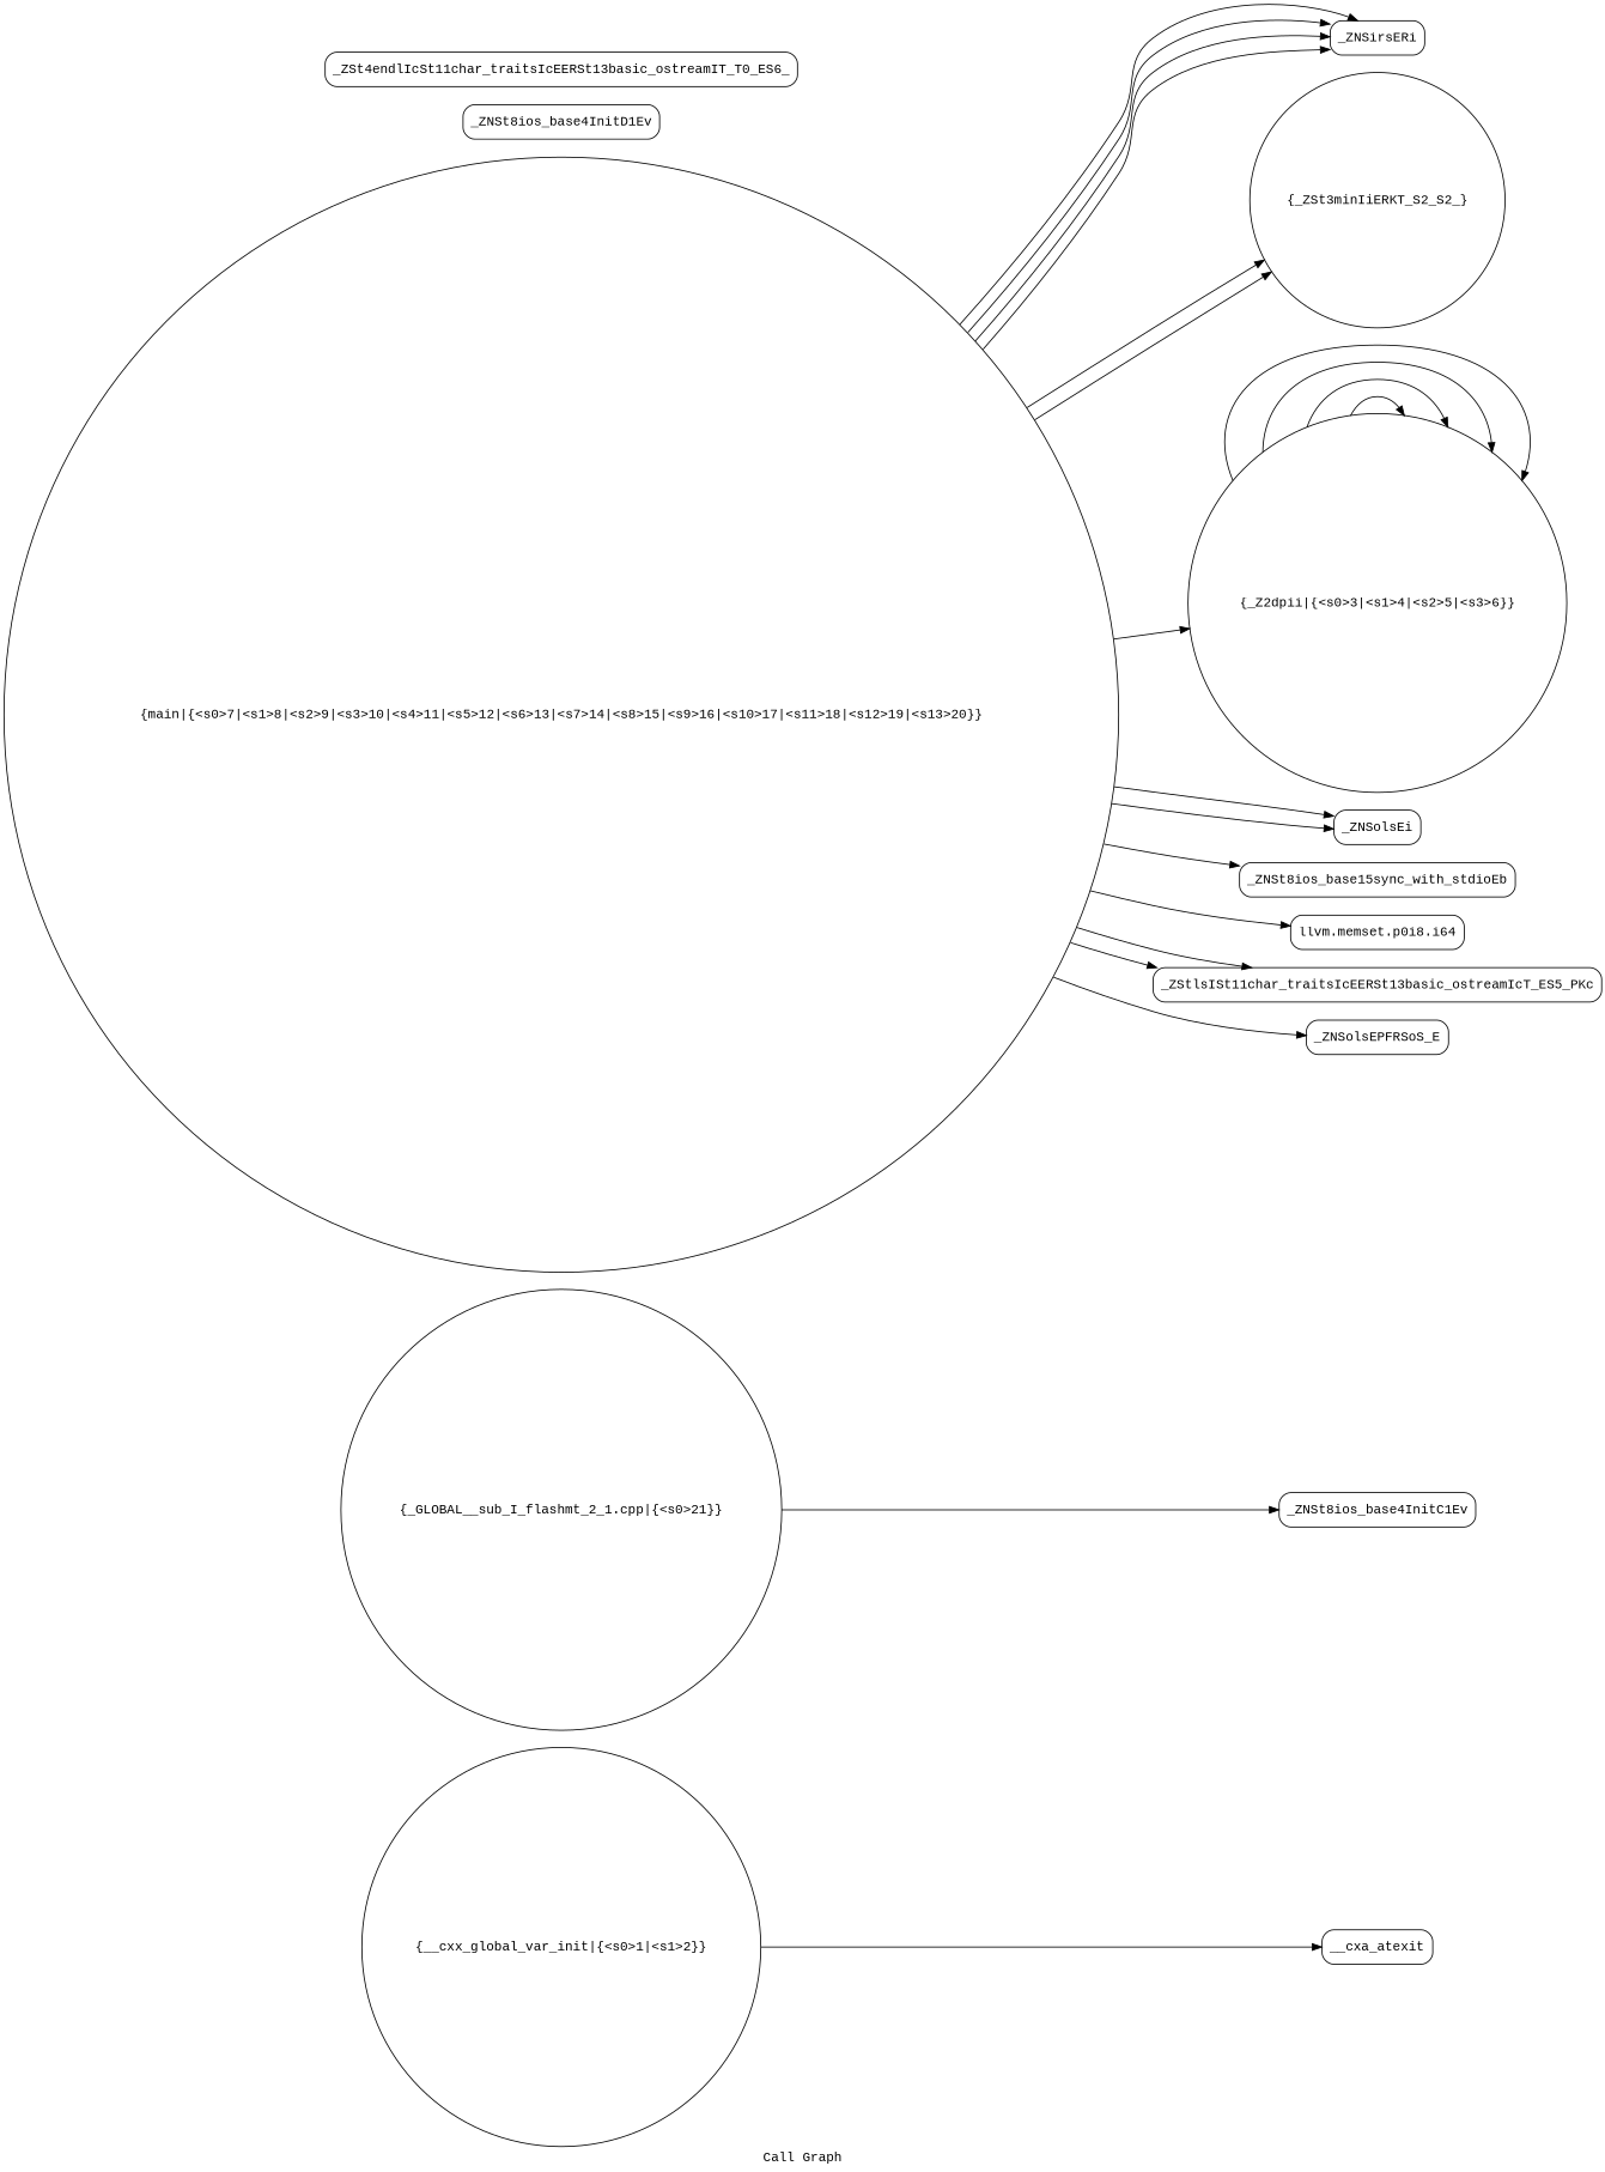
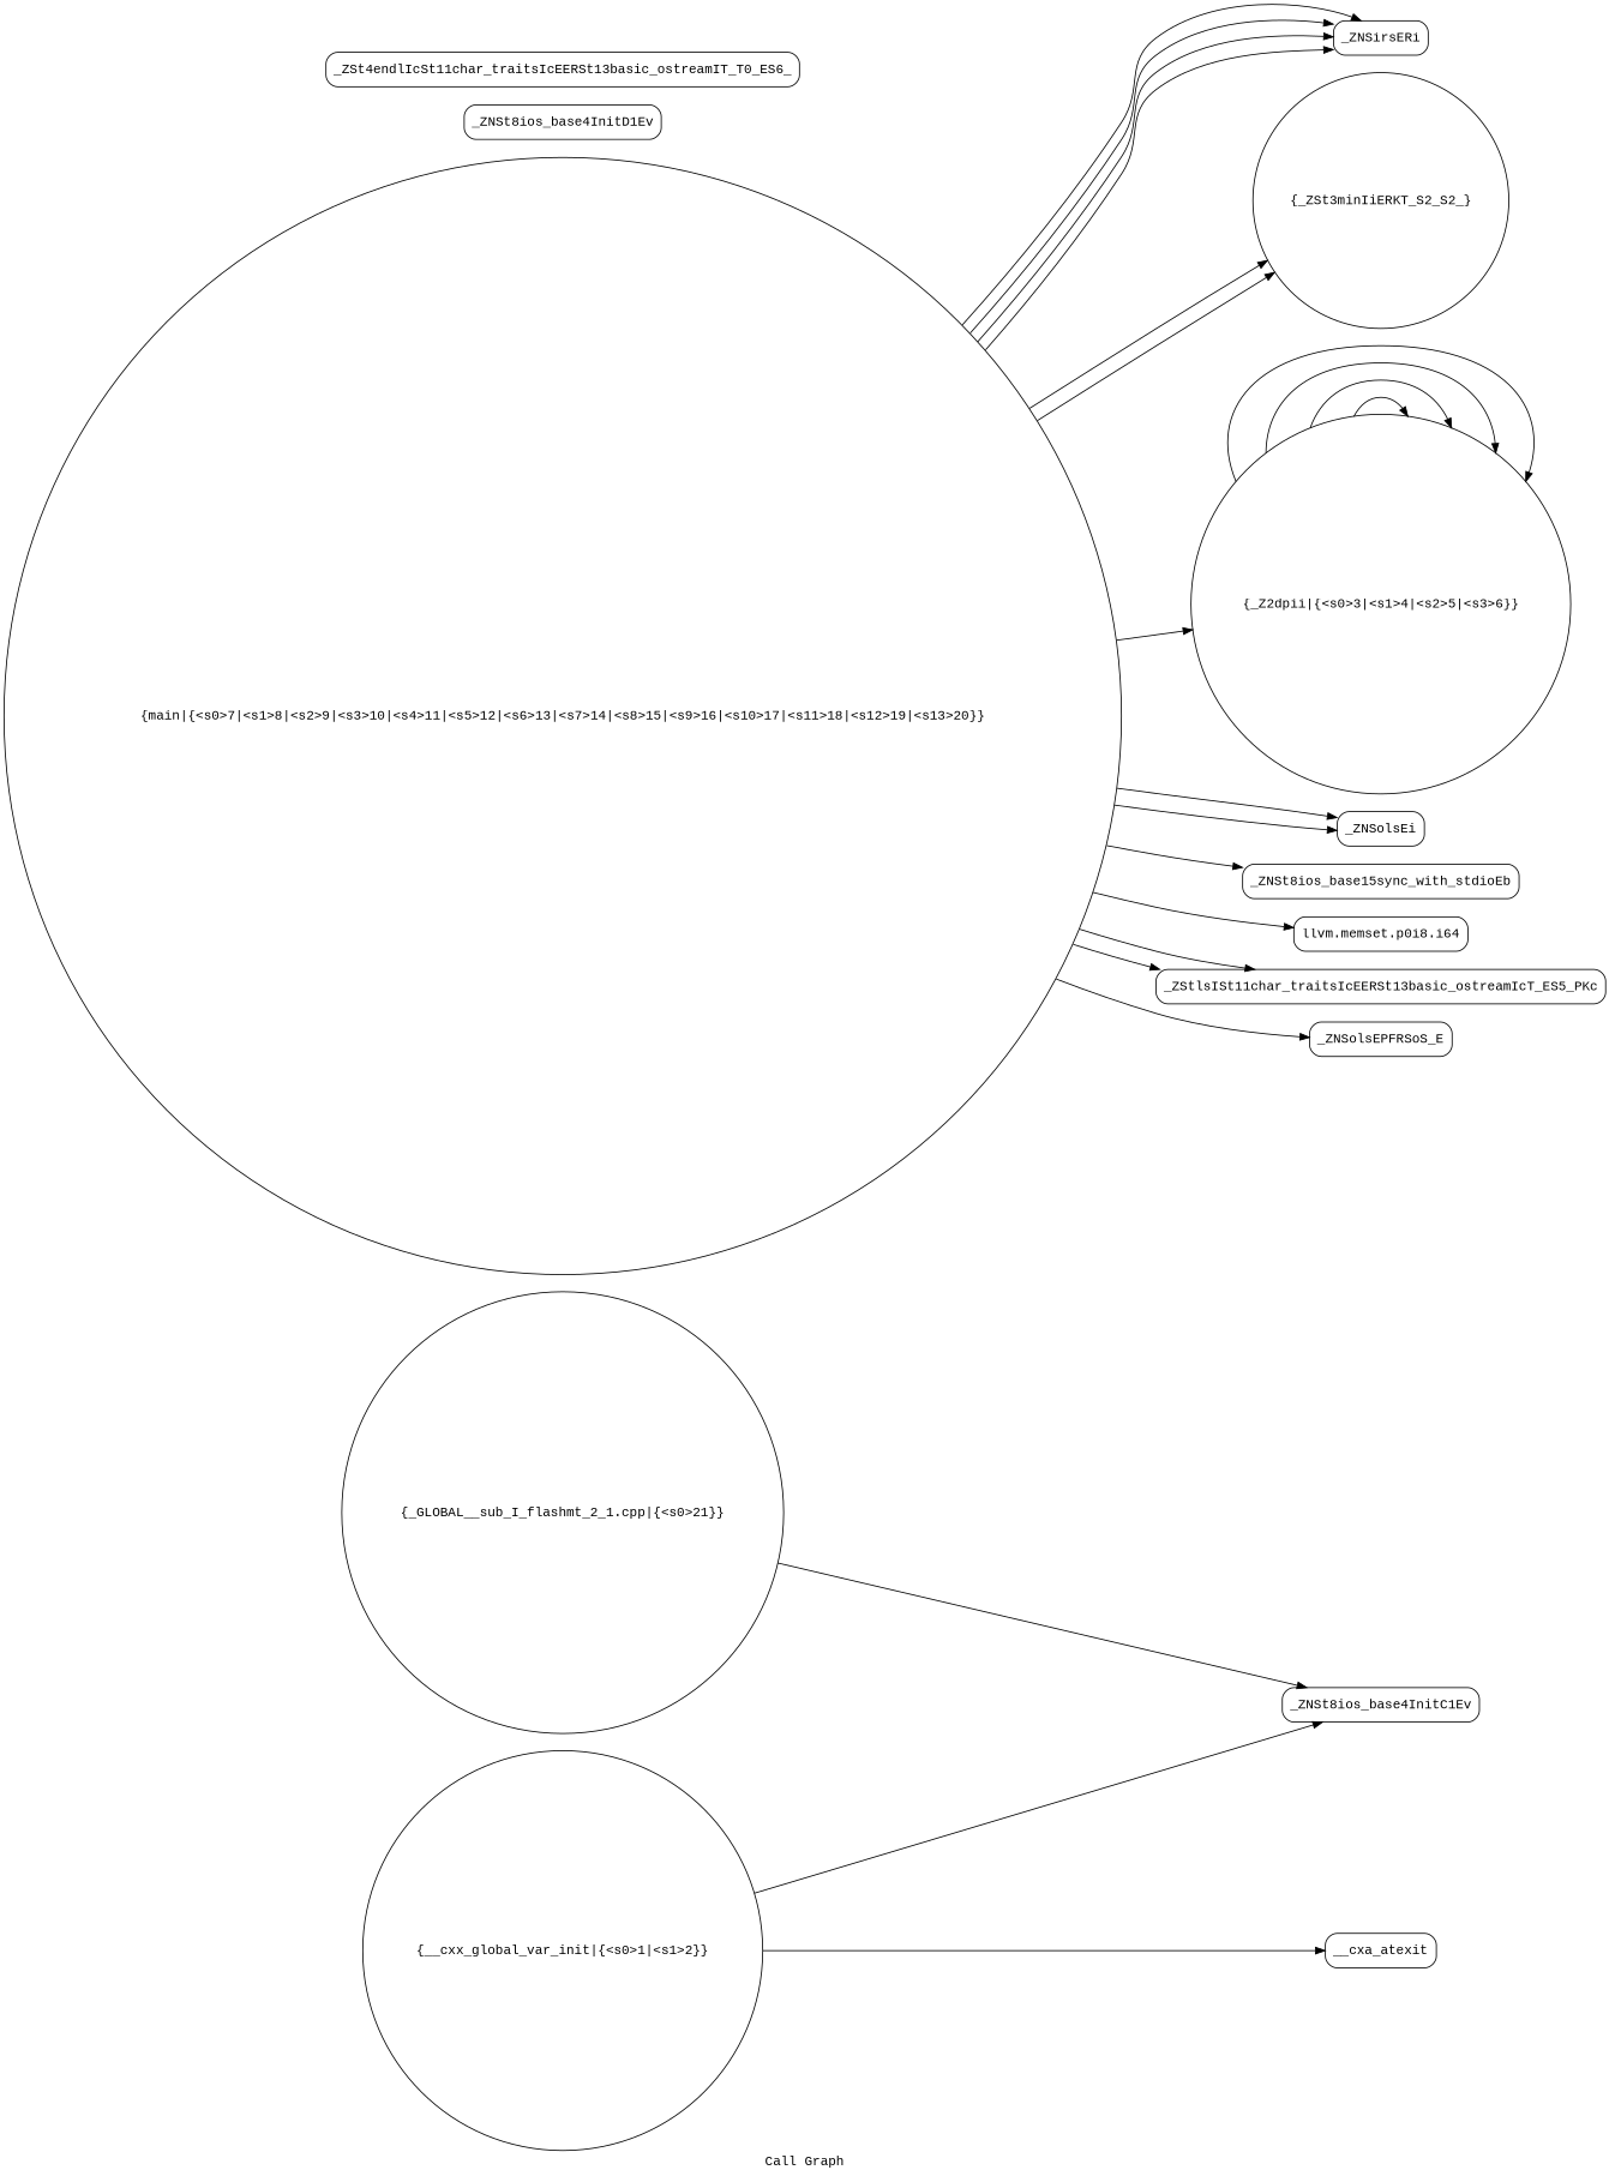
  digraph {
    fontname="Liberation Mono"
    label="Call Graph"
    rankdir=LR
    node [fontname="Liberation Mono" shape=Mrecord]
    edge [color=black fontname="Liberation Mono" tailport=s0]
    n1 [label="{__cxx_global_var_init|{<s0>1|<s1>2}}" shape=circle]
    n2 [label="{_ZNSt8ios_base4InitC1Ev}"]
    n3 [label="{__cxa_atexit}"]
    n4 [label="{_ZNSirsERi}"]
    n5 [label="{_GLOBAL__sub_I_flashmt_2_1.cpp|{<s0>21}}" shape=circle]
    n6 [label="{_ZNSt8ios_base4InitD1Ev}"]
    n7 [label="{_ZSt3minIiERKT_S2_S2_}" shape=circle]
    n8 [label="{_Z2dpii|{<s0>3|<s1>4|<s2>5|<s3>6}}" shape=circle]
    n9 [label="{_ZNSolsEi}"]
    n10 [label="{_ZNSt8ios_base15sync_with_stdioEb}"]
    n11 [label="{_ZSt4endlIcSt11char_traitsIcEERSt13basic_ostreamIT_T0_ES6_}"]
    n12 [label="{llvm.memset.p0i8.i64}"]
    n13 [label="{_ZStlsISt11char_traitsIcEERSt13basic_ostreamIcT_ES5_PKc}"]
    n14 [label="{main|{<s0>7|<s1>8|<s2>9|<s3>10|<s4>11|<s5>12|<s6>13|<s7>14|<s8>15|<s9>16|<s10>17|<s11>18|<s12>19|<s13>20}}" shape=circle]
    n15 [label="{_ZNSolsEPFRSoS_E}"]
+   n1 -> n2
    n1 -> n3 [tailport=s1]
    n5 -> n2
    n8 -> n8
    n8 -> n8 [tailport=s1]
    n8 -> n8 [tailport=s2]
    n8 -> n8 [tailport=s3]
    n14 -> n4 [tailport=s1]
    n14 -> n4 [tailport=s2]
    n14 -> n4 [tailport=s3]
    n14 -> n4 [tailport=s4]
    n14 -> n7 [tailport=s6]
    n14 -> n7 [tailport=s8]
    n14 -> n8 [tailport=s7]
    n14 -> n9 [tailport=s10]
    n14 -> n9 [tailport=s12]
    n14 -> n10
    n14 -> n12 [tailport=s5]
    n14 -> n13 [tailport=s9]
    n14 -> n13 [tailport=s11]
    n14 -> n15 [tailport=s13]
  }
